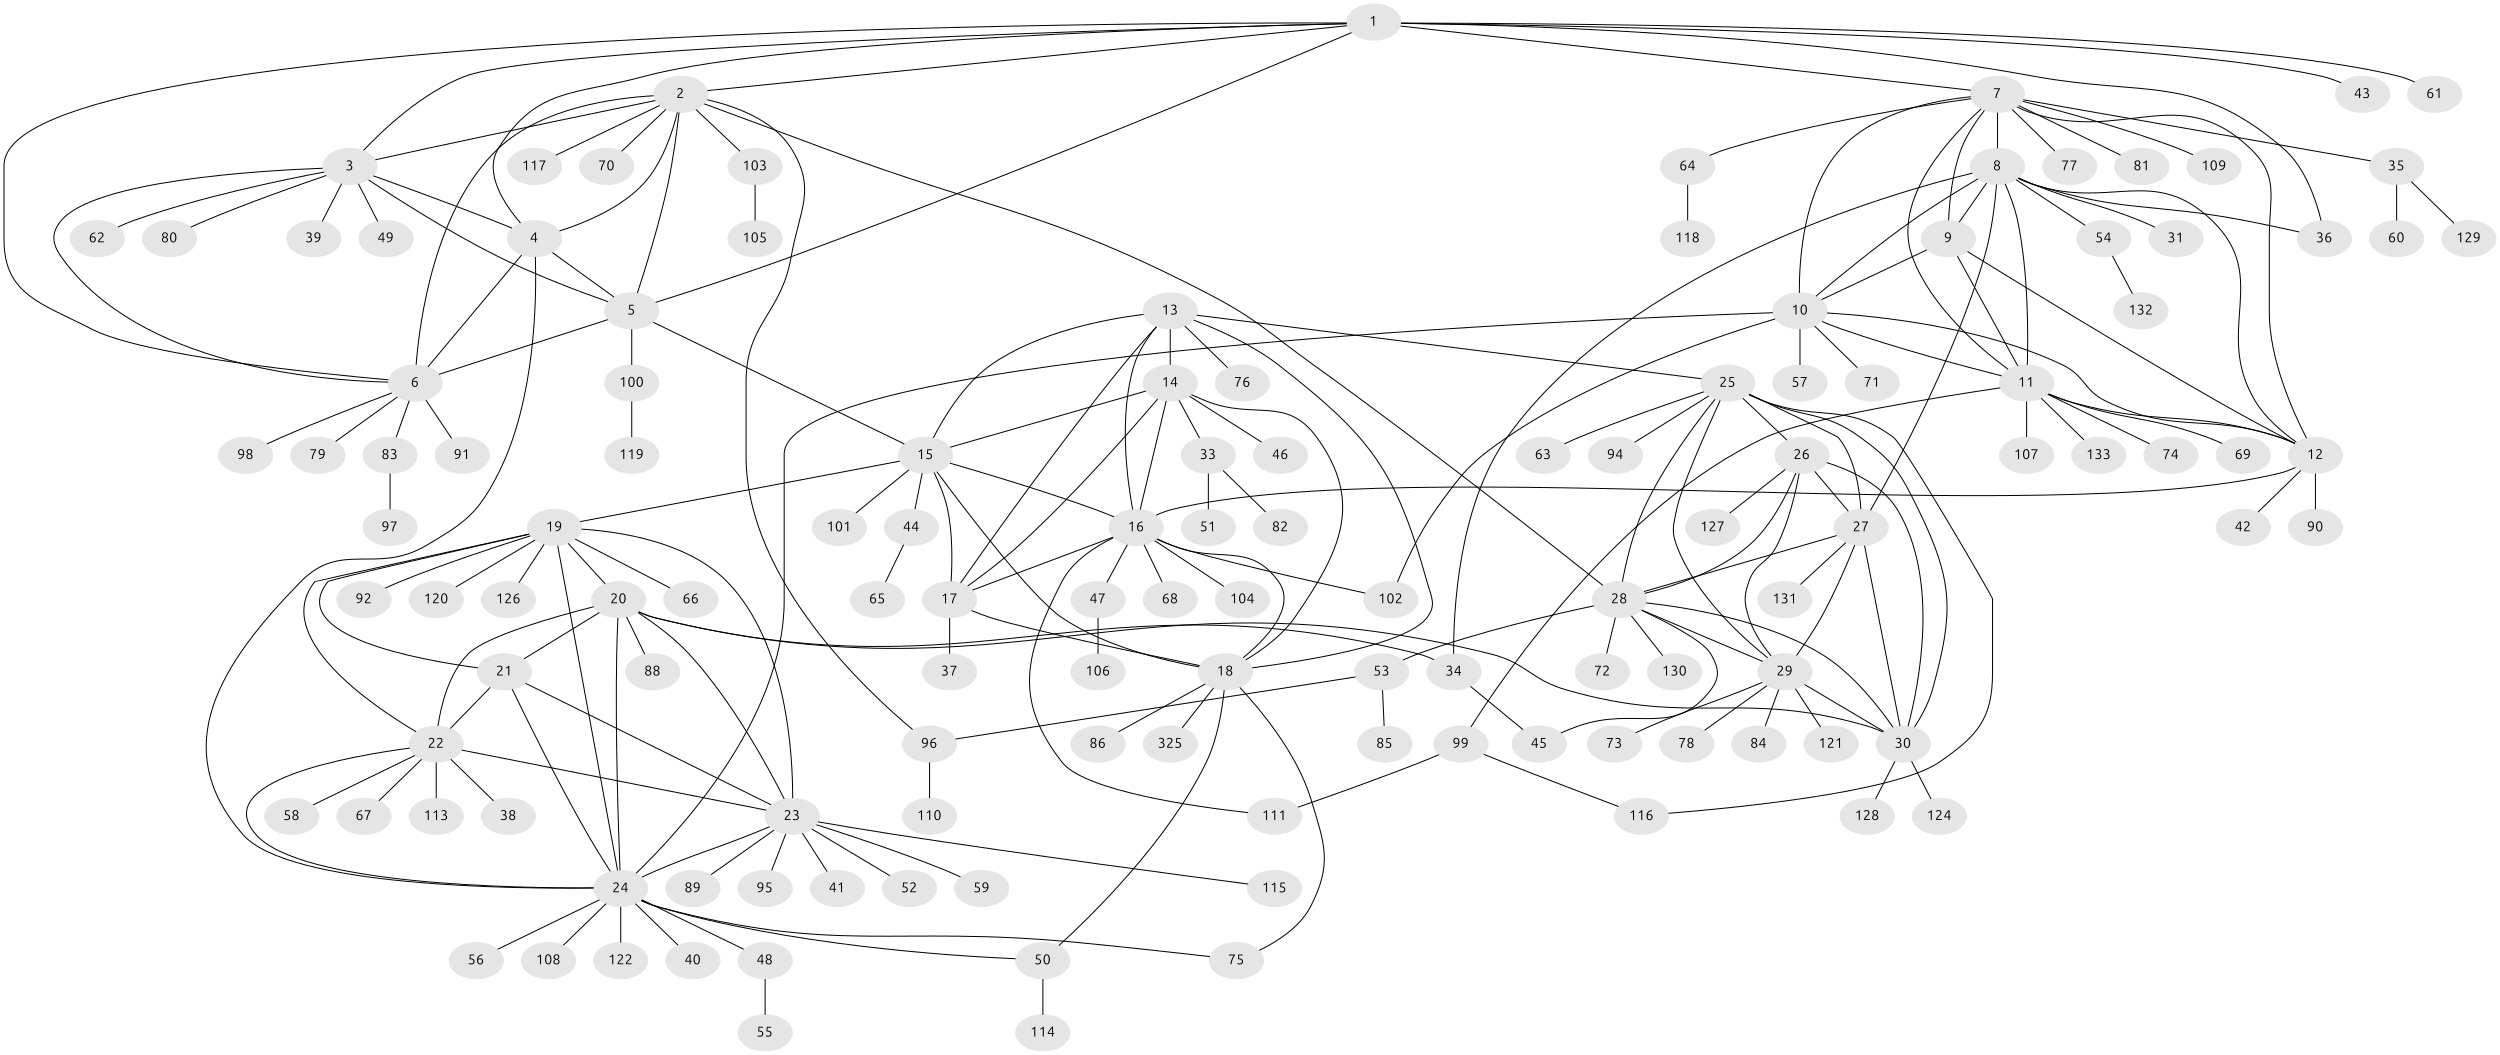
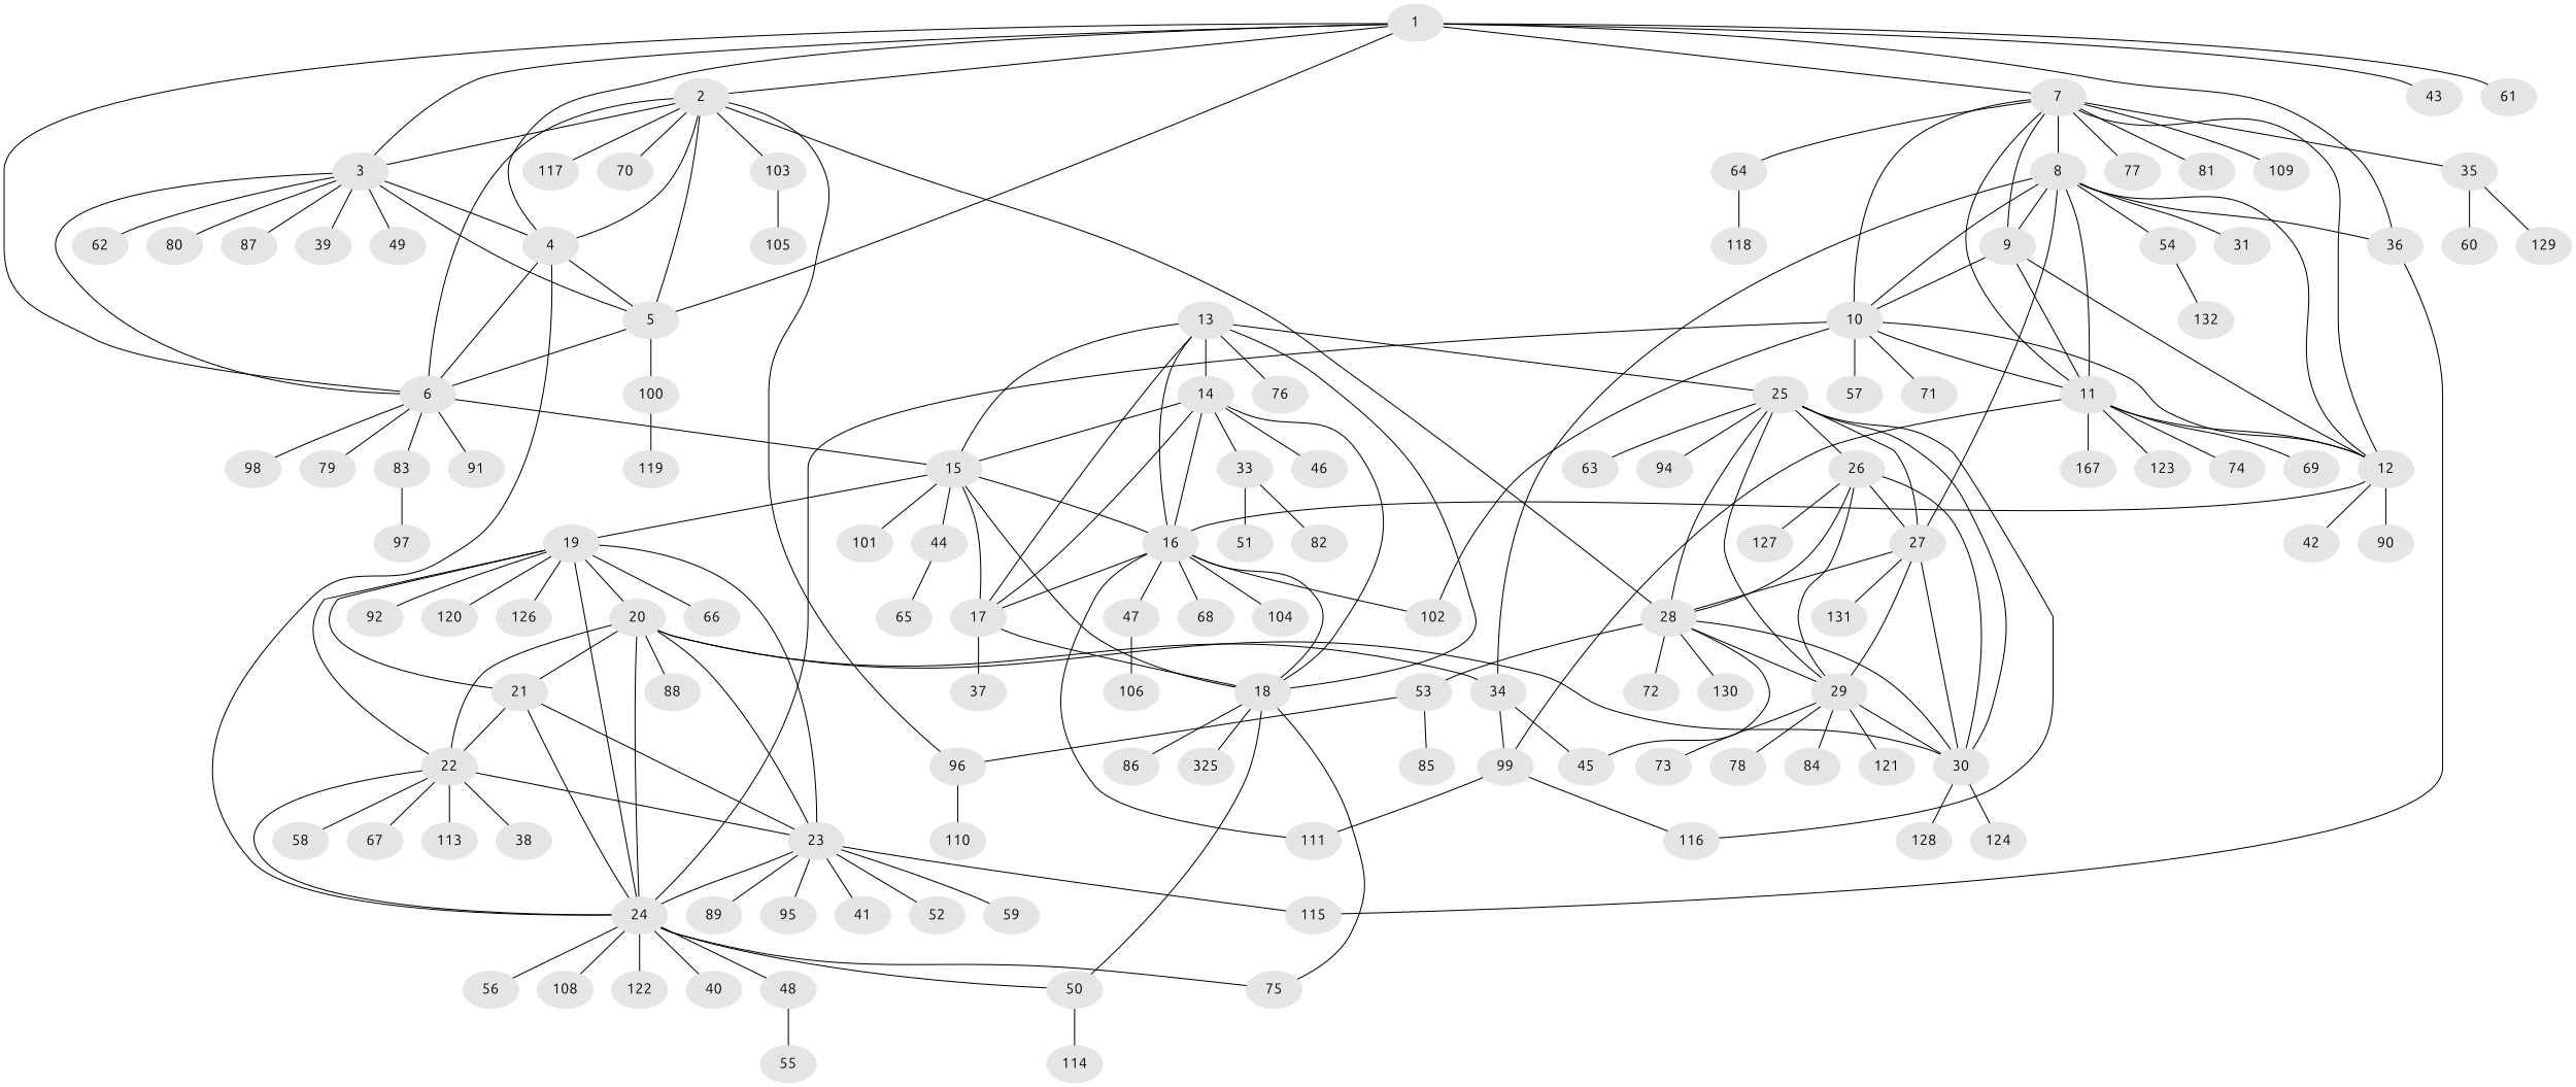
  graph {
    fontname=Ubuntu
    node [color=gray90 fontname=Ubuntu style=filled]
    edge [fontname=Ubuntu]
    1
    2
    3
    4
    5
    6
    7
    36
    43
    61
    28
    70
    96
    103
    117
    39
    49
    62
    80
+   87
    24
    15
    100
    79
    83
    91
    98
    8
    9
    10
    11
    12
    35
    64
    77
    81
    109
    115
    30
    29
    45
    53
    72
    130
    110
    105
    50
    75
    40
    48
    56
    108
    122
    16
    17
    18
    19
    44
    101
    119
    97
    27
    31
    34
    54
    57
    71
    102
    69
    74
    99
-   107
-   123 [label=133]
+   107 [label=167]
+   123
    42
    90
    60
    129
    118
    131
    132
    111
    116
    47
    68
    104
    13
    14
    25
    76
    33
    46
    37
    86
    n94 [label=325]
    26
    63
    94
    51
    82
    20
    21
    22
    23
    66
    92
    120
    126
    65
    106
    114
    88
    38
    58
    67
    113
    41
    52
    59
    89
    95
    124
    128
    55
    127
    73
    78
    84
    121
    85
    1 -- 2
    1 -- 3
    1 -- 4
    1 -- 5
    1 -- 6
    1 -- 7
    1 -- 36
    1 -- 43
    1 -- 61
    2 -- 3
    2 -- 4
    2 -- 5
    2 -- 6
    2 -- 28
    2 -- 70
    2 -- 96
    2 -- 103
    2 -- 117
    3 -- 4
    3 -- 5
    3 -- 6
    3 -- 39
    3 -- 49
    3 -- 62
    3 -- 80
+   3 -- 87
    4 -- 5
    4 -- 6
    4 -- 24
    5 -- 6
-   5 -- 15
+   6 -- 15
    5 -- 100
    6 -- 79
    6 -- 83
    6 -- 91
    6 -- 98
    7 -- 8
    7 -- 9
    7 -- 10
    7 -- 11
    7 -- 12
    7 -- 35
    7 -- 64
    7 -- 77
    7 -- 81
    7 -- 109
+   36 -- 115
    28 -- 30
    28 -- 29
    28 -- 45
    28 -- 53
    28 -- 72
    28 -- 130
    96 -- 110
    103 -- 105
    24 -- 50
    24 -- 75
    24 -- 40
    24 -- 48
    24 -- 56
    24 -- 108
    24 -- 122
    15 -- 16
    15 -- 17
    15 -- 18
    15 -- 19
    15 -- 44
    15 -- 101
    100 -- 119
    83 -- 97
    8 -- 36
    8 -- 9
    8 -- 10
    8 -- 11
    8 -- 12
    8 -- 27
    8 -- 31
    8 -- 34
    8 -- 54
    9 -- 10
    9 -- 11
    9 -- 12
    10 -- 24
    10 -- 11
    10 -- 12
    10 -- 57
    10 -- 71
    10 -- 102
    11 -- 12
    11 -- 69
    11 -- 74
    11 -- 99
    11 -- 107
    11 -- 123
    12 -- 16
    12 -- 42
    12 -- 90
    35 -- 60
    35 -- 129
    64 -- 118
    30 -- 124
    30 -- 128
    29 -- 30
    29 -- 73
    29 -- 78
    29 -- 84
    29 -- 121
    53 -- 96
    53 -- 85
    50 -- 114
    48 -- 55
    16 -- 17
    16 -- 18
    16 -- 102
    16 -- 111
    16 -- 47
    16 -- 68
    16 -- 104
    17 -- 18
    17 -- 37
    18 -- 50
    18 -- 75
    18 -- 86
    18 -- n94
    19 -- 24
    19 -- 20
    19 -- 21
    19 -- 22
    19 -- 23
    19 -- 66
    19 -- 92
    19 -- 120
    19 -- 126
    44 -- 65
    27 -- 28
    27 -- 30
    27 -- 29
    27 -- 131
    34 -- 45
+   34 -- 99
    54 -- 132
    99 -- 111
    99 -- 116
    47 -- 106
    13 -- 15
    13 -- 16
    13 -- 17
    13 -- 18
    13 -- 14
    13 -- 25
    13 -- 76
    14 -- 15
    14 -- 16
    14 -- 17
    14 -- 18
    14 -- 33
    14 -- 46
    25 -- 28
    25 -- 30
    25 -- 29
    25 -- 27
    25 -- 116
    25 -- 26
    25 -- 63
    25 -- 94
    33 -- 51
    33 -- 82
    26 -- 28
    26 -- 30
    26 -- 29
    26 -- 27
    26 -- 127
    20 -- 24
    20 -- 30
    20 -- 34
    20 -- 21
    20 -- 22
    20 -- 23
    20 -- 88
    21 -- 24
    21 -- 22
    21 -- 23
    22 -- 24
    22 -- 23
    22 -- 38
    22 -- 58
    22 -- 67
    22 -- 113
    23 -- 24
    23 -- 115
    23 -- 41
    23 -- 52
    23 -- 59
    23 -- 89
    23 -- 95
  }
